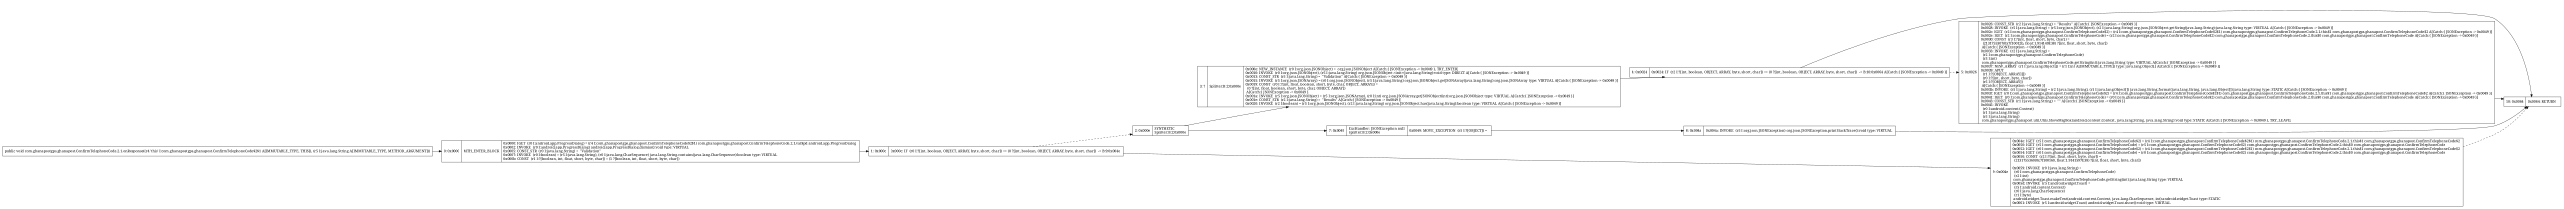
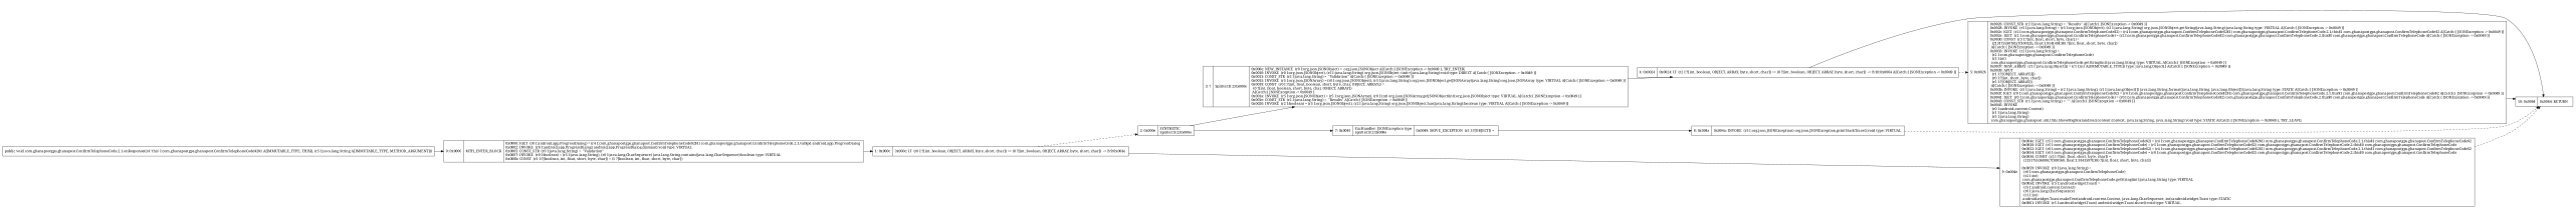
  digraph {
    fontname="Noto Serif"
    rankdir=LR
    node [fontname="Noto Serif" shape=record]
    edge [fontname="Noto Serif"]
    n1 [label="{0\:\ 0x0000|MTH_ENTER_BLOCK\l|0x0000: IGET  (r0 I:android.app.ProgressDialog) = (r4 I:com.ghanapostgps.ghanapost.ConfirmTelephoneCode$2$1) com.ghanapostgps.ghanapost.ConfirmTelephoneCode.2.1.val$pd android.app.ProgressDialog \l0x0002: INVOKE  (r0 I:android.app.ProgressDialog) android.app.ProgressDialog.dismiss():void type: VIRTUAL \l0x0005: CONST_STR  (r0 I:java.lang.String) =  \"Validation\" \l0x0007: INVOKE  (r0 I:boolean) = (r5 I:java.lang.String), (r0 I:java.lang.CharSequence) java.lang.String.contains(java.lang.CharSequence):boolean type: VIRTUAL \l0x000b: CONST  (r1 I:?[boolean, int, float, short, byte, char]) = (1 ?[boolean, int, float, short, byte, char]) \l}"]
    n2 [label="{1\:\ 0x000c|0x000c: IF  (r0 I:?[int, boolean, OBJECT, ARRAY, byte, short, char]) == (0 ?[int, boolean, OBJECT, ARRAY, byte, short, char])  \-\> B:9:0x004e \l}"]
    n3 [label="{2\:\ 0x000e|SYNTHETIC\lSplitter:B:2:0x000e\l}"]
-   n4 [label="{9\:\ 0x004e|0x004e: IGET  (r5 I:com.ghanapostgps.ghanapost.ConfirmTelephoneCode$2) = (r4 I:com.ghanapostgps.ghanapost.ConfirmTelephoneCode$2$1) com.ghanapostgps.ghanapost.ConfirmTelephoneCode.2.1.this$1 com.ghanapostgps.ghanapost.ConfirmTelephoneCode$2 \l0x0050: IGET  (r5 I:com.ghanapostgps.ghanapost.ConfirmTelephoneCode) = (r5 I:com.ghanapostgps.ghanapost.ConfirmTelephoneCode$2) com.ghanapostgps.ghanapost.ConfirmTelephoneCode.2.this$0 com.ghanapostgps.ghanapost.ConfirmTelephoneCode \l0x0052: IGET  (r0 I:com.ghanapostgps.ghanapost.ConfirmTelephoneCode$2) = (r4 I:com.ghanapostgps.ghanapost.ConfirmTelephoneCode$2$1) com.ghanapostgps.ghanapost.ConfirmTelephoneCode.2.1.this$1 com.ghanapostgps.ghanapost.ConfirmTelephoneCode$2 \l0x0054: IGET  (r0 I:com.ghanapostgps.ghanapost.ConfirmTelephoneCode) = (r0 I:com.ghanapostgps.ghanapost.ConfirmTelephoneCode$2) com.ghanapostgps.ghanapost.ConfirmTelephoneCode.2.this$0 com.ghanapostgps.ghanapost.ConfirmTelephoneCode \l0x0056: CONST  (r2 I:?[int, float, short, byte, char]) = \l  (2131755360(0x7f100160, float:1.9141597E38) ?[int, float, short, byte, char])\l \l0x0059: INVOKE  (r0 I:java.lang.String) = \l  (r0 I:com.ghanapostgps.ghanapost.ConfirmTelephoneCode)\l  (r2 I:int)\l com.ghanapostgps.ghanapost.ConfirmTelephoneCode.getString(int):java.lang.String type: VIRTUAL \l0x005d: INVOKE  (r5 I:android.widget.Toast) = \l  (r5 I:android.content.Context)\l  (r0 I:java.lang.CharSequence)\l  (r1 I:byte)\l android.widget.Toast.makeText(android.content.Context, java.lang.CharSequence, int):android.widget.Toast type: STATIC \l0x0061: INVOKE  (r5 I:android.widget.Toast) android.widget.Toast.show():void type: VIRTUAL \l}"]
+   n4 [label="{9\:\ 0x004e|0x004e: IGET  (r5 I:com.ghanapostgps.ghanapost.ConfirmTelephoneCode$2) = (r4 I:com.ghanapostgps.ghanapost.ConfirmTelephoneCode$2$1) com.ghanapostgps.ghanapost.ConfirmTelephoneCode.2.1.this$1 com.ghanapostgps.ghanapost.ConfirmTelephoneCode$2 \l0x0050: IGET  (r5 I:com.ghanapostgps.ghanapost.ConfirmTelephoneCode) = (r5 I:com.ghanapostgps.ghanapost.ConfirmTelephoneCode$2) com.ghanapostgps.ghanapost.ConfirmTelephoneCode.2.this$0 com.ghanapostgps.ghanapost.ConfirmTelephoneCode \l0x0052: IGET  (r0 I:com.ghanapostgps.ghanapost.ConfirmTelephoneCode$2) = (r4 I:com.ghanapostgps.ghanapost.ConfirmTelephoneCode$2$1) com.ghanapostgps.ghanapost.ConfirmTelephoneCode.2.1.this$1 com.ghanapostgps.ghanapost.ConfirmTelephoneCode$2 \l0x0054: IGET  (r0 I:com.ghanapostgps.ghanapost.ConfirmTelephoneCode) = (r0 I:com.ghanapostgps.ghanapost.ConfirmTelephoneCode$2) com.ghanapostgps.ghanapost.ConfirmTelephoneCode.2.this$0 com.ghanapostgps.ghanapost.ConfirmTelephoneCode \l0x0056: CONST  (r2 I:?[int, float, short, byte, char]) = \l  (2131755360(0x7f100160, float:1.9141597E38) ?[int, float, short, byte, char])\l \l0x0059: INVOKE  (r0 I:java.lang.String) = \l  (r0 I:com.ghanapostgps.ghanapost.ConfirmTelephoneCode)\l  (r2 I:int)\l com.ghanapostgps.ghanapost.ConfirmTelephoneCode.getString(int):java.lang.String type: VIRTUAL \l0x005d: INVOKE  (r5 I:android.widget.Toast) = \l  (r5 I:android.content.Context)\l  (r0 I:java.lang.CharSequence)\l  (r1 I:int)\l android.widget.Toast.makeText(android.content.Context, java.lang.CharSequence, int):android.widget.Toast type: STATIC \l0x0061: INVOKE  (r5 I:android.widget.Toast) android.widget.Toast.show():void type: VIRTUAL \l}"]
    n5 [label="{3\:\ ?|Splitter:B:2:0x000e\l|0x000e: NEW_INSTANCE  (r0 I:org.json.JSONObject) =  org.json.JSONObject A[Catch:\{ JSONException \-\> 0x0049 \}, TRY_ENTER]\l0x0010: INVOKE  (r0 I:org.json.JSONObject), (r5 I:java.lang.String) org.json.JSONObject.\<init\>(java.lang.String):void type: DIRECT A[Catch:\{ JSONException \-\> 0x0049 \}]\l0x0013: CONST_STR  (r5 I:java.lang.String) =  \"Validation\" A[Catch:\{ JSONException \-\> 0x0049 \}]\l0x0015: INVOKE  (r5 I:org.json.JSONArray) = (r0 I:org.json.JSONObject), (r5 I:java.lang.String) org.json.JSONObject.getJSONArray(java.lang.String):org.json.JSONArray type: VIRTUAL A[Catch:\{ JSONException \-\> 0x0049 \}]\l0x0019: CONST  (r0 I:?[int, float, boolean, short, byte, char, OBJECT, ARRAY]) = \l  (0 ?[int, float, boolean, short, byte, char, OBJECT, ARRAY])\l A[Catch:\{ JSONException \-\> 0x0049 \}]\l0x001a: INVOKE  (r5 I:org.json.JSONObject) = (r5 I:org.json.JSONArray), (r0 I:int) org.json.JSONArray.getJSONObject(int):org.json.JSONObject type: VIRTUAL A[Catch:\{ JSONException \-\> 0x0049 \}]\l0x001e: CONST_STR  (r2 I:java.lang.String) =  \"Results\" A[Catch:\{ JSONException \-\> 0x0049 \}]\l0x0020: INVOKE  (r2 I:boolean) = (r5 I:org.json.JSONObject), (r2 I:java.lang.String) org.json.JSONObject.has(java.lang.String):boolean type: VIRTUAL A[Catch:\{ JSONException \-\> 0x0049 \}]\l}"]
-   n6 [label="{7\:\ 0x0049|ExcHandler: JSONException null\lSplitter:B:2:0x000e\l|0x0049: MOVE_EXCEPTION  (r5 I:?[OBJECT]) =  \l}"]
+   n6 [label="{7\:\ 0x0049|ExcHandler: JSONException type\lSplitter:B:2:0x000e\l|0x0049: MOVE_EXCEPTION  (r5 I:?[OBJECT]) =  \l}"]
    n7 [label="{10\:\ 0x0064|0x0064: RETURN   \l}"]
    n8 [label="{4\:\ 0x0024|0x0024: IF  (r2 I:?[int, boolean, OBJECT, ARRAY, byte, short, char]) == (0 ?[int, boolean, OBJECT, ARRAY, byte, short, char])  \-\> B:10:0x0064 A[Catch:\{ JSONException \-\> 0x0049 \}]\l}"]
    n9 [label="{8\:\ 0x004a|0x004a: INVOKE  (r5 I:org.json.JSONException) org.json.JSONException.printStackTrace():void type: VIRTUAL \l}"]
    n10 [label="{5\:\ 0x0026|0x0026: CONST_STR  (r2 I:java.lang.String) =  \"Results\" A[Catch:\{ JSONException \-\> 0x0049 \}]\l0x0028: INVOKE  (r5 I:java.lang.String) = (r5 I:org.json.JSONObject), (r2 I:java.lang.String) org.json.JSONObject.getString(java.lang.String):java.lang.String type: VIRTUAL A[Catch:\{ JSONException \-\> 0x0049 \}]\l0x002c: IGET  (r2 I:com.ghanapostgps.ghanapost.ConfirmTelephoneCode$2) = (r4 I:com.ghanapostgps.ghanapost.ConfirmTelephoneCode$2$1) com.ghanapostgps.ghanapost.ConfirmTelephoneCode.2.1.this$1 com.ghanapostgps.ghanapost.ConfirmTelephoneCode$2 A[Catch:\{ JSONException \-\> 0x0049 \}]\l0x002e: IGET  (r2 I:com.ghanapostgps.ghanapost.ConfirmTelephoneCode) = (r2 I:com.ghanapostgps.ghanapost.ConfirmTelephoneCode$2) com.ghanapostgps.ghanapost.ConfirmTelephoneCode.2.this$0 com.ghanapostgps.ghanapost.ConfirmTelephoneCode A[Catch:\{ JSONException \-\> 0x0049 \}]\l0x0030: CONST  (r3 I:?[int, float, short, byte, char]) = \l  (2131755307(0x7f10012b, float:1.914149E38) ?[int, float, short, byte, char])\l A[Catch:\{ JSONException \-\> 0x0049 \}]\l0x0033: INVOKE  (r2 I:java.lang.String) = \l  (r2 I:com.ghanapostgps.ghanapost.ConfirmTelephoneCode)\l  (r3 I:int)\l com.ghanapostgps.ghanapost.ConfirmTelephoneCode.getString(int):java.lang.String type: VIRTUAL A[Catch:\{ JSONException \-\> 0x0049 \}]\l0x0037: NEW_ARRAY  (r1 I:java.lang.Object[]) = (r1 I:int A[IMMUTABLE_TYPE]) type: java.lang.Object[] A[Catch:\{ JSONException \-\> 0x0049 \}]\l0x0039: APUT  \l  (r1 I:?[OBJECT, ARRAY][])\l  (r0 I:?[int, short, byte, char])\l  (r5 I:?[OBJECT, ARRAY])\l A[Catch:\{ JSONException \-\> 0x0049 \}]\l0x003b: INVOKE  (r5 I:java.lang.String) = (r2 I:java.lang.String), (r1 I:java.lang.Object[]) java.lang.String.format(java.lang.String, java.lang.Object[]):java.lang.String type: STATIC A[Catch:\{ JSONException \-\> 0x0049 \}]\l0x003f: IGET  (r0 I:com.ghanapostgps.ghanapost.ConfirmTelephoneCode$2) = (r4 I:com.ghanapostgps.ghanapost.ConfirmTelephoneCode$2$1) com.ghanapostgps.ghanapost.ConfirmTelephoneCode.2.1.this$1 com.ghanapostgps.ghanapost.ConfirmTelephoneCode$2 A[Catch:\{ JSONException \-\> 0x0049 \}]\l0x0041: IGET  (r0 I:com.ghanapostgps.ghanapost.ConfirmTelephoneCode) = (r0 I:com.ghanapostgps.ghanapost.ConfirmTelephoneCode$2) com.ghanapostgps.ghanapost.ConfirmTelephoneCode.2.this$0 com.ghanapostgps.ghanapost.ConfirmTelephoneCode A[Catch:\{ JSONException \-\> 0x0049 \}]\l0x0043: CONST_STR  (r1 I:java.lang.String) =  \"\" A[Catch:\{ JSONException \-\> 0x0049 \}]\l0x0045: INVOKE  \l  (r0 I:android.content.Context)\l  (r1 I:java.lang.String)\l  (r5 I:java.lang.String)\l com.ghanapostgps.ghanapost.util.Utils.ShowMsgBox(android.content.Context, java.lang.String, java.lang.String):void type: STATIC A[Catch:\{ JSONException \-\> 0x0049 \}, TRY_LEAVE]\l}"]
    n11 [label="{public void com.ghanapostgps.ghanapost.ConfirmTelephoneCode.2.1.onResponse((r4 'this' I:com.ghanapostgps.ghanapost.ConfirmTelephoneCode$2$1 A[IMMUTABLE_TYPE, THIS]), (r5 I:java.lang.String A[IMMUTABLE_TYPE, METHOD_ARGUMENT])) }"]
    n1 -> n2
    n2 -> n3 [style=dashed]
    n2 -> n4
    n3 -> n5
    n3 -> n6
    n4 -> n7 [style=dashed]
    n5 -> n8
    n6 -> n9
    n8 -> n7
    n8 -> n10 [style=dashed]
-   n9 -> n7
+   n9 -> n7 [style=dashed]
    n10 -> n7
    n11 -> n1
  }
